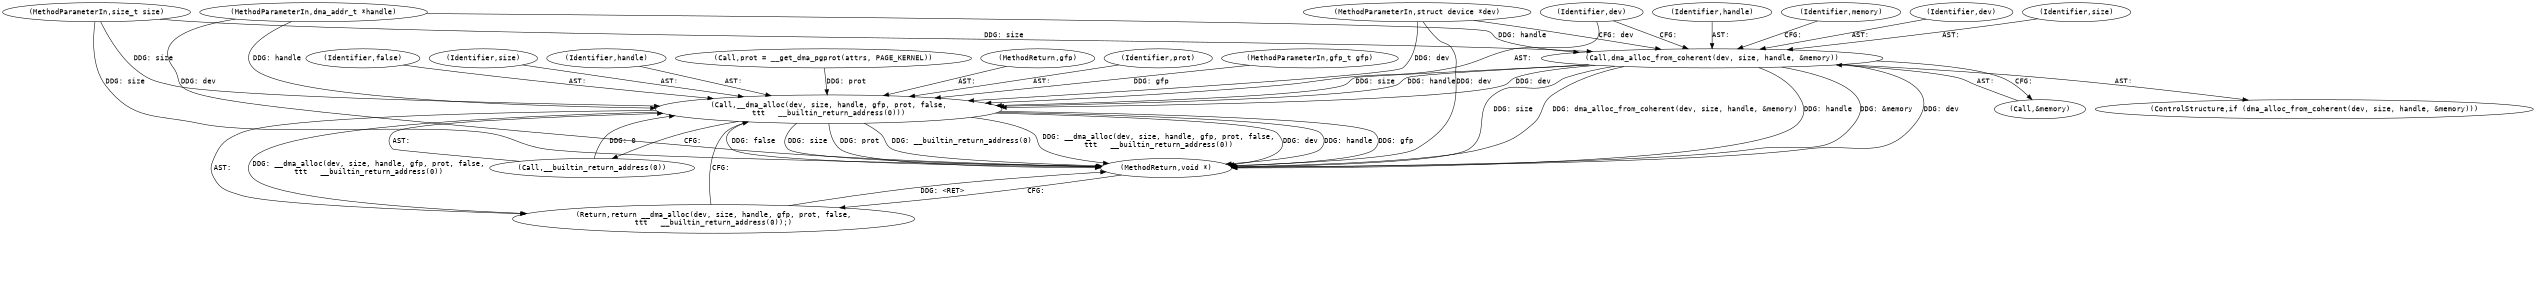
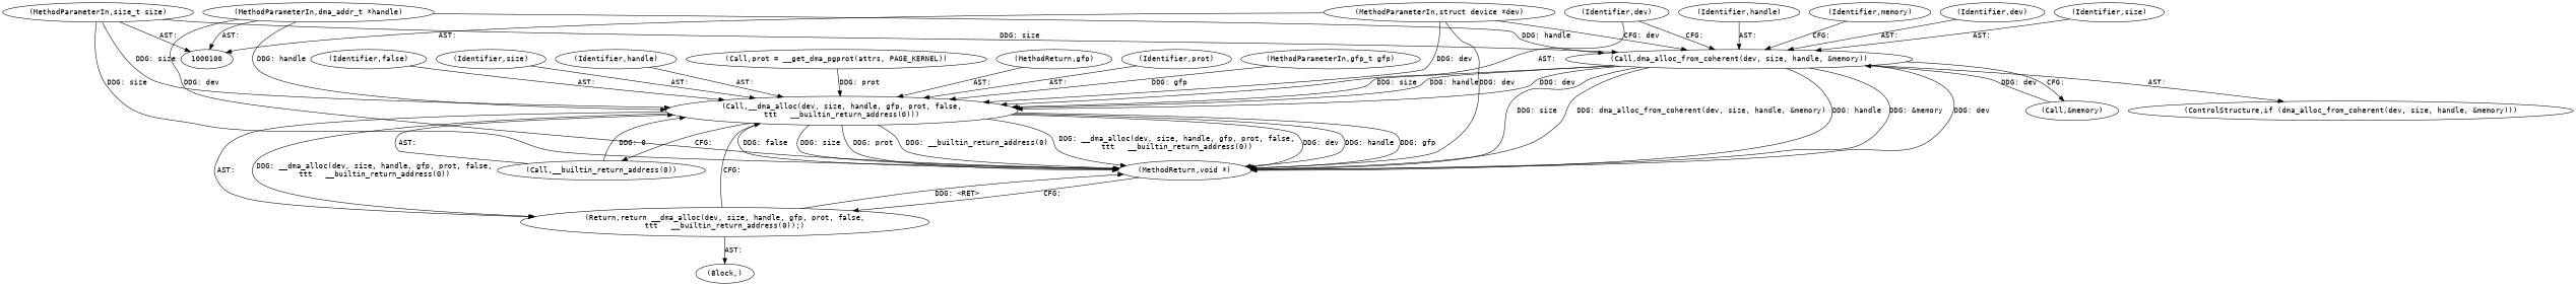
  digraph {
    fontname="DejaVu Sans Mono"
    node [fontname="DejaVu Sans Mono"]
    edge [fontname="DejaVu Sans Mono"]
    n1 [label="(Call,dma_alloc_from_coherent(dev, size, handle, &memory))"]
    n2 [label="(Call,__dma_alloc(dev, size, handle, gfp, prot, false,\n\t\t\t   __builtin_return_address(0)))"]
    n3 [label="(Call,&memory)"]
    n4 [label="(ControlStructure,if (dma_alloc_from_coherent(dev, size, handle, &memory)))"]
    n5 [label="(MethodReturn,void *)"]
    n6 [label="(Return,return __dma_alloc(dev, size, handle, gfp, prot, false,\n\t\t\t   __builtin_return_address(0));)"]
    n7 [label="(Call,__builtin_return_address(0))"]
    n8 [label="(MethodParameterIn,struct device *dev)"]
+   1000100
    n10 [label="(MethodParameterIn,size_t size)"]
    n11 [label="(MethodParameterIn,dma_addr_t *handle)"]
+   n12 [label="(Block,)"]
    n13 [label="(Identifier,false)"]
    n14 [label="(Identifier,memory)"]
    n15 [label="(Identifier,size)"]
    n16 [label="(Identifier,dev)"]
    n17 [label="(Identifier,handle)"]
    n18 [label="(Identifier,dev)"]
    n19 [label="(Identifier,size)"]
    n20 [label="(Call,prot = __get_dma_pgprot(attrs, PAGE_KERNEL))"]
    n21 [label="(MethodReturn,gfp)"]
    n22 [label="(Identifier,prot)"]
    n23 [label="(MethodParameterIn,gfp_t gfp)"]
    n24 [label="(Identifier,handle)"]
    n1 -> n2 [label="DDG: dev"]
    n1 -> n2 [label="DDG: size"]
    n1 -> n2 [label="DDG: handle"]
    n1 -> n3 [label="CFG: "]
    n1 -> n4 [label="AST: "]
    n1 -> n5 [label="DDG: size"]
    n1 -> n5 [label="DDG: dma_alloc_from_coherent(dev, size, handle, &memory)"]
    n1 -> n5 [label="DDG: handle"]
    n1 -> n5 [label="DDG: &memory"]
    n1 -> n5 [label="DDG: dev"]
    n2 -> n5 [label="DDG: dev"]
    n2 -> n5 [label="DDG: handle"]
    n2 -> n5 [label="DDG: gfp"]
    n2 -> n5 [label="DDG: false"]
    n2 -> n5 [label="DDG: size"]
    n2 -> n5 [label="DDG: prot"]
    n2 -> n5 [label="DDG: __builtin_return_address(0)"]
    n2 -> n5 [label="DDG: __dma_alloc(dev, size, handle, gfp, prot, false,\n\t\t\t   __builtin_return_address(0))"]
    n2 -> n6 [label="AST: "]
    n2 -> n6 [label="DDG: __dma_alloc(dev, size, handle, gfp, prot, false,\n\t\t\t   __builtin_return_address(0))"]
    n2 -> n7 [label="CFG: "]
-   n3 -> n1 [label="AST: "]
+   n3 -> n1 [label="DDG: dev"]
    n5 -> n6 [label="CFG: "]
    n6 -> n2 [label="CFG: "]
    n6 -> n5 [label="DDG: <RET>"]
+   n6 -> n12 [label="AST: "]
    n7 -> n2 [label="AST: "]
    n7 -> n2 [label="DDG: 0"]
    n8 -> n1 [label="CFG: dev"]
    n8 -> n2 [label="DDG: dev"]
    n8 -> n5 [label="DDG: dev"]
+   n8 -> 1000100 [label="AST: "]
    n10 -> n1 [label="DDG: size"]
    n10 -> n2 [label="DDG: size"]
    n10 -> n5 [label="DDG: size"]
+   n10 -> 1000100 [label="AST: "]
    n11 -> n1 [label="DDG: handle"]
    n11 -> n2 [label="DDG: handle"]
    n11 -> n5 [label="DDG: dev"]
+   n11 -> 1000100 [label="AST: "]
    n13 -> n2 [label="AST: "]
    n14 -> n1 [label="CFG: "]
    n15 -> n2 [label="AST: "]
    n16 -> n1 [label="AST: "]
    n17 -> n2 [label="AST: "]
    n18 -> n1 [label="CFG: "]
    n18 -> n2 [label="AST: "]
    n19 -> n1 [label="AST: "]
    n20 -> n2 [label="DDG: prot"]
    n21 -> n2 [label="AST: "]
    n22 -> n2 [label="AST: "]
    n23 -> n2 [label="DDG: gfp"]
    n24 -> n1 [label="AST: "]
  }
